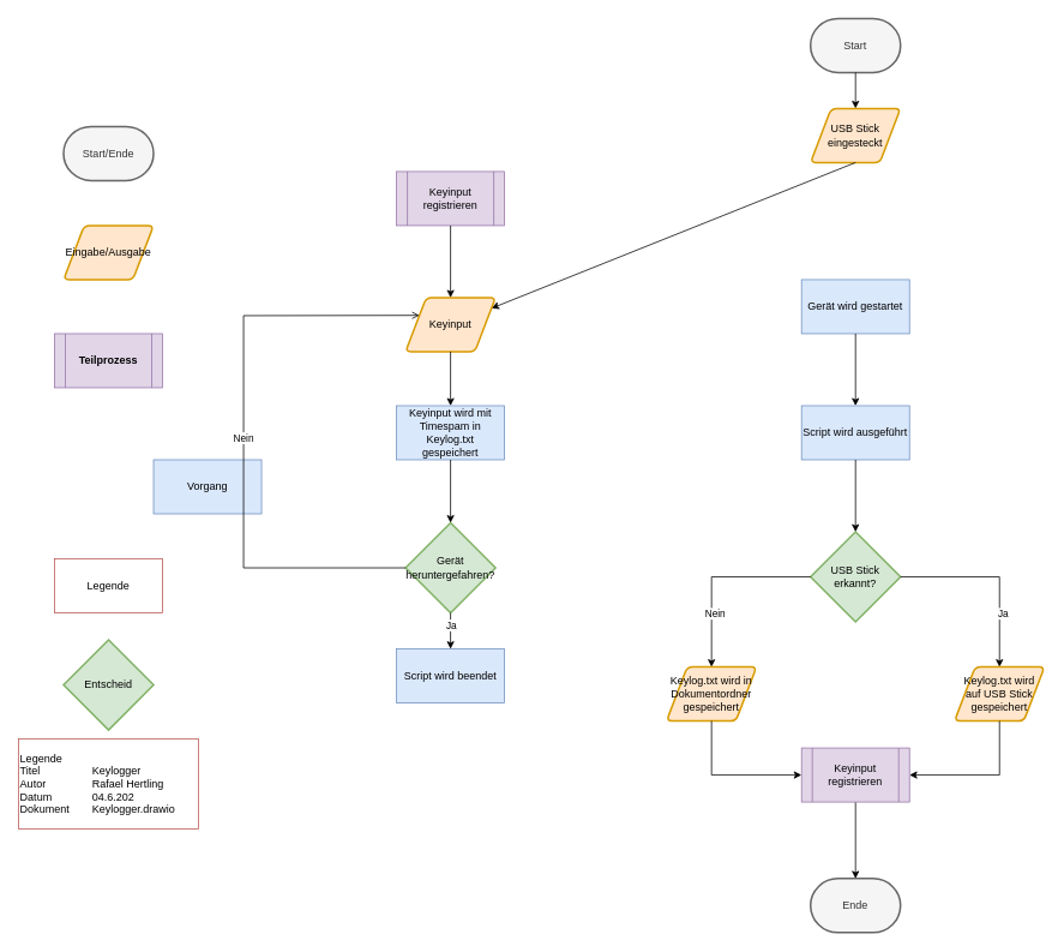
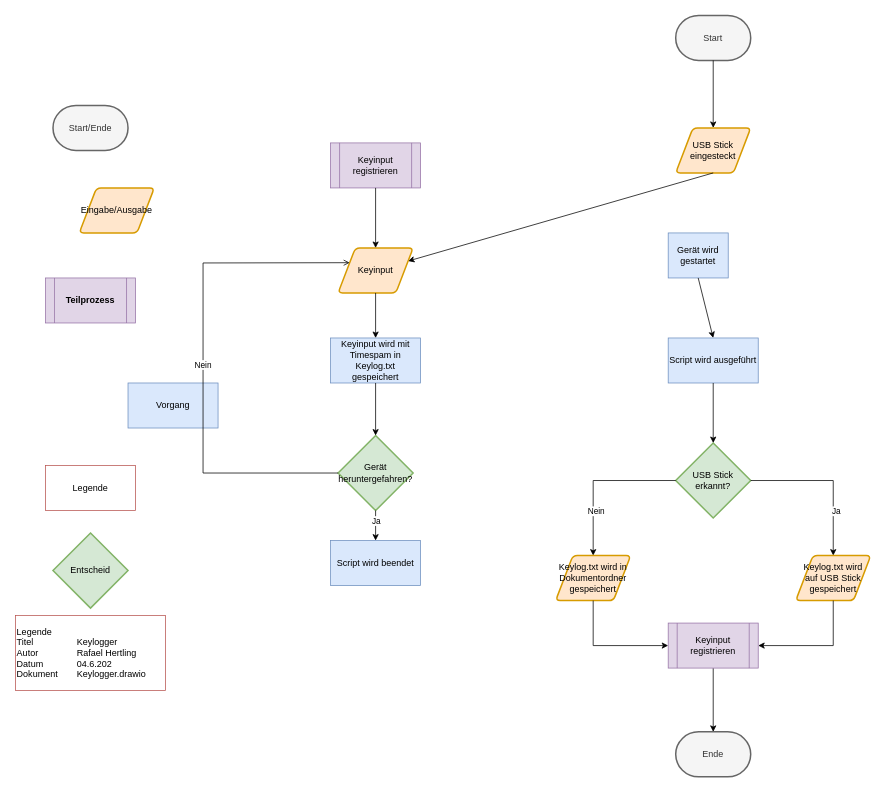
  <mxCell id="0" />
  <mxCell id="1" parent="0" />
- <mxCell id="2" value="Eingabe/Ausgabe" style="shape=parallelogram;html=1;strokeWidth=2;perimeter=parallelogramPerimeter;whiteSpace=wrap;rounded=1;arcSize=12;size=0.23;fillColor=#ffe6cc;strokeColor=#d79b00;" parent="1" vertex="1"><mxGeometry x="70" y="250" width="100" height="60" as="geometry" /></mxCell>
+ <mxCell id="2" value="Eingabe/Ausgabe" style="shape=parallelogram;html=1;strokeWidth=2;perimeter=parallelogramPerimeter;whiteSpace=wrap;rounded=1;arcSize=12;size=0.23;fillColor=#ffe6cc;strokeColor=#d79b00;" parent="1" vertex="1"><mxGeometry x="105" y="250" width="100" height="60" as="geometry" /></mxCell>
  <mxCell id="3" value="Start/Ende" style="strokeWidth=2;html=1;shape=mxgraph.flowchart.terminator;whiteSpace=wrap;fillColor=#f5f5f5;fontColor=#333333;strokeColor=#666666;" parent="1" vertex="1"><mxGeometry x="70" y="140" width="100" height="60" as="geometry" /></mxCell>
  <mxCell id="4" value="Teilprozess" style="shape=process;whiteSpace=wrap;html=1;backgroundOutline=1;fillColor=#e1d5e7;strokeColor=#9673a6;fontStyle=1" parent="1" vertex="1"><mxGeometry x="60" y="370" width="120" height="60" as="geometry" /></mxCell>
  <mxCell id="5" value="Legende" style="rounded=0;whiteSpace=wrap;html=1;fillColor=none;strokeColor=#b85450;" parent="1" vertex="1"><mxGeometry x="60" y="620" width="120" height="60" as="geometry" /></mxCell>
  <mxCell id="6" value="Vorgang" style="rounded=0;whiteSpace=wrap;html=1;fillColor=#dae8fc;strokeColor=#6c8ebf;" parent="1" vertex="1"><mxGeometry x="170" y="510" width="120" height="60" as="geometry" /></mxCell>
  <mxCell id="7" value="Legende&lt;div style=&quot;&quot;&gt;Titel&lt;span style=&quot;white-space: pre;&quot;&gt;&#09;&lt;/span&gt;&lt;span style=&quot;white-space: pre;&quot;&gt;&#09;&lt;span style=&quot;white-space: pre;&quot;&gt;&#09;&lt;/span&gt;K&lt;/span&gt;eylogger&lt;/div&gt;&lt;div&gt;Autor&lt;span style=&quot;white-space: pre;&quot;&gt;&#09;&lt;span style=&quot;white-space: pre;&quot;&gt;&#09;&lt;/span&gt;R&lt;/span&gt;afael Hertling&lt;/div&gt;&lt;div&gt;Datum&amp;nbsp;&lt;span style=&quot;white-space: pre;&quot;&gt;&#09;&lt;span style=&quot;white-space: pre;&quot;&gt;&#09;&lt;/span&gt;0&lt;/span&gt;4.6.202&lt;/div&gt;&lt;div&gt;Dokument &lt;span style=&quot;white-space: pre;&quot;&gt;&#09;&lt;/span&gt;Keylogger.drawio&lt;/div&gt;" style="rounded=0;whiteSpace=wrap;html=1;fillColor=none;strokeColor=#b85450;align=left;" parent="1" vertex="1"><mxGeometry x="20" y="820" width="200" height="100" as="geometry" /></mxCell>
  <mxCell id="8" value="Start" style="strokeWidth=2;html=1;shape=mxgraph.flowchart.terminator;whiteSpace=wrap;fillColor=#f5f5f5;fontColor=#333333;strokeColor=#666666;" parent="1" vertex="1"><mxGeometry x="900" y="20" width="100" height="60" as="geometry" /></mxCell>
  <mxCell id="9" value="USB Stick erkannt?" style="strokeWidth=2;html=1;shape=mxgraph.flowchart.decision;whiteSpace=wrap;fillColor=#d5e8d4;strokeColor=#82b366;" parent="1" vertex="1"><mxGeometry x="900" y="590" width="100" height="100" as="geometry" /></mxCell>
  <mxCell id="10" value="Ende" style="strokeWidth=2;html=1;shape=mxgraph.flowchart.terminator;whiteSpace=wrap;fillColor=#f5f5f5;fontColor=#333333;strokeColor=#666666;" parent="1" vertex="1"><mxGeometry x="900" y="975" width="100" height="60" as="geometry" /></mxCell>
  <mxCell id="11" value="" style="endArrow=classic;html=1;rounded=0;exitX=0.5;exitY=1;exitDx=0;exitDy=0;exitPerimeter=0;entryX=0.5;entryY=0;entryDx=0;entryDy=0;" parent="1" source="8" target="13" edge="1"><mxGeometry width="50" height="50" relative="1" as="geometry"><mxPoint x="780" y="340" as="sourcePoint" /><mxPoint x="935" y="380" as="targetPoint" /></mxGeometry></mxCell>
- <mxCell id="12" value="Gerät wird gestartet" style="rounded=0;whiteSpace=wrap;html=1;fillColor=#dae8fc;strokeColor=#6c8ebf;" parent="1" vertex="1"><mxGeometry x="890" y="310" width="120" height="60" as="geometry" /></mxCell>
- <mxCell id="13" value="USB Stick eingesteckt" style="shape=parallelogram;html=1;strokeWidth=2;perimeter=parallelogramPerimeter;whiteSpace=wrap;rounded=1;arcSize=12;size=0.23;fillColor=#ffe6cc;strokeColor=#d79b00;" parent="1" vertex="1"><mxGeometry x="900" y="120" width="100" height="60" as="geometry" /></mxCell>
+ <mxCell id="12" value="Gerät wird gestartet" style="rounded=0;whiteSpace=wrap;html=1;fillColor=#dae8fc;strokeColor=#6c8ebf;" parent="1" vertex="1"><mxGeometry x="890" y="310" width="80" height="60" as="geometry" /></mxCell>
+ <mxCell id="13" value="USB Stick eingesteckt" style="shape=parallelogram;html=1;strokeWidth=2;perimeter=parallelogramPerimeter;whiteSpace=wrap;rounded=1;arcSize=12;size=0.23;fillColor=#ffe6cc;strokeColor=#d79b00;" parent="1" vertex="1"><mxGeometry x="900" y="170" width="100" height="60" as="geometry" /></mxCell>
  <mxCell id="14" value="" style="endArrow=classic;html=1;rounded=0;exitX=0.5;exitY=1;exitDx=0;exitDy=0;" parent="1" source="13" target="30" edge="1"><mxGeometry width="50" height="50" relative="1" as="geometry"><mxPoint x="920" y="440" as="sourcePoint" /><mxPoint x="970" y="390" as="targetPoint" /></mxGeometry></mxCell>
  <mxCell id="15" value="" style="endArrow=classic;html=1;rounded=0;exitX=0.5;exitY=1;exitDx=0;exitDy=0;entryX=0.5;entryY=0;entryDx=0;entryDy=0;" parent="1" source="12" target="25" edge="1"><mxGeometry width="50" height="50" relative="1" as="geometry"><mxPoint x="680" y="890" as="sourcePoint" /><mxPoint x="950" y="470" as="targetPoint" /></mxGeometry></mxCell>
  <mxCell id="16" value="" style="endArrow=classic;html=1;rounded=0;" parent="1" edge="1"><mxGeometry width="50" height="50" relative="1" as="geometry"><mxPoint x="1000" y="640" as="sourcePoint" /><mxPoint x="1110" y="740" as="targetPoint" /><Array as="points"><mxPoint x="1110" y="640" /></Array></mxGeometry></mxCell>
  <mxCell id="17" value="Ja" style="edgeLabel;html=1;align=center;verticalAlign=middle;resizable=0;points=[];" parent="16" vertex="1" connectable="0"><mxGeometry x="0.429" y="3" relative="1" as="geometry"><mxPoint as="offset" /></mxGeometry></mxCell>
  <mxCell id="18" value="" style="endArrow=classic;html=1;rounded=0;exitX=0;exitY=0.5;exitDx=0;exitDy=0;exitPerimeter=0;" parent="1" source="9" edge="1"><mxGeometry width="50" height="50" relative="1" as="geometry"><mxPoint x="670" y="640" as="sourcePoint" /><mxPoint x="790" y="740" as="targetPoint" /><Array as="points"><mxPoint x="790" y="640" /></Array></mxGeometry></mxCell>
  <mxCell id="19" value="Nein" style="edgeLabel;html=1;align=center;verticalAlign=middle;resizable=0;points=[];" parent="18" vertex="1" connectable="0"><mxGeometry x="0.429" y="3" relative="1" as="geometry"><mxPoint as="offset" /></mxGeometry></mxCell>
  <mxCell id="20" value="Keylog.txt wird in Dokumentordner gespeichert" style="shape=parallelogram;html=1;strokeWidth=2;perimeter=parallelogramPerimeter;whiteSpace=wrap;rounded=1;arcSize=12;size=0.23;fillColor=#ffe6cc;strokeColor=#d79b00;" parent="1" vertex="1"><mxGeometry x="740" y="740" width="100" height="60" as="geometry" /></mxCell>
  <mxCell id="21" value="Keylog.txt wird auf USB Stick gespeichert" style="shape=parallelogram;html=1;strokeWidth=2;perimeter=parallelogramPerimeter;whiteSpace=wrap;rounded=1;arcSize=12;size=0.23;fillColor=#ffe6cc;strokeColor=#d79b00;" parent="1" vertex="1"><mxGeometry x="1060" y="740" width="100" height="60" as="geometry" /></mxCell>
  <mxCell id="22" value="" style="endArrow=classic;html=1;rounded=0;exitX=0.5;exitY=1;exitDx=0;exitDy=0;entryX=0;entryY=0.5;entryDx=0;entryDy=0;" parent="1" source="20" target="28" edge="1"><mxGeometry width="50" height="50" relative="1" as="geometry"><mxPoint x="780" y="910" as="sourcePoint" /><mxPoint x="890" y="860" as="targetPoint" /><Array as="points"><mxPoint x="790" y="860" /></Array></mxGeometry></mxCell>
  <mxCell id="23" value="" style="endArrow=classic;html=1;rounded=0;exitX=0.5;exitY=1;exitDx=0;exitDy=0;entryX=1;entryY=0.5;entryDx=0;entryDy=0;" parent="1" source="21" target="28" edge="1"><mxGeometry width="50" height="50" relative="1" as="geometry"><mxPoint x="1090" y="920" as="sourcePoint" /><mxPoint x="1010" y="860" as="targetPoint" /><Array as="points"><mxPoint x="1110" y="860" /></Array></mxGeometry></mxCell>
  <mxCell id="24" value="" style="endArrow=classic;html=1;rounded=0;entryX=0.5;entryY=0;entryDx=0;entryDy=0;entryPerimeter=0;exitX=0.5;exitY=1;exitDx=0;exitDy=0;" parent="1" source="28" target="10" edge="1"><mxGeometry width="50" height="50" relative="1" as="geometry"><mxPoint x="950" y="1020" as="sourcePoint" /><mxPoint x="970" y="940" as="targetPoint" /></mxGeometry></mxCell>
  <mxCell id="25" value="Script wird ausgeführt" style="rounded=0;whiteSpace=wrap;html=1;fillColor=#dae8fc;strokeColor=#6c8ebf;" vertex="1" parent="1"><mxGeometry x="890" y="450" width="120" height="60" as="geometry" /></mxCell>
  <mxCell id="26" value="" style="endArrow=classic;html=1;rounded=0;entryX=0.5;entryY=0;entryDx=0;entryDy=0;entryPerimeter=0;exitX=0.5;exitY=1;exitDx=0;exitDy=0;" edge="1" parent="1" source="25" target="9"><mxGeometry width="50" height="50" relative="1" as="geometry"><mxPoint x="900" y="570" as="sourcePoint" /><mxPoint x="950" y="520" as="targetPoint" /></mxGeometry></mxCell>
  <mxCell id="27" value="Entscheid" style="strokeWidth=2;html=1;shape=mxgraph.flowchart.decision;whiteSpace=wrap;fillColor=#d5e8d4;strokeColor=#82b366;" vertex="1" parent="1"><mxGeometry x="70" y="710" width="100" height="100" as="geometry" /></mxCell>
  <mxCell id="28" value="Keyinput registrieren" style="shape=process;whiteSpace=wrap;html=1;backgroundOutline=1;fillColor=#e1d5e7;strokeColor=#9673a6;" vertex="1" parent="1"><mxGeometry x="890" y="830" width="120" height="60" as="geometry" /></mxCell>
  <mxCell id="29" value="Keyinput registrieren" style="shape=process;whiteSpace=wrap;html=1;backgroundOutline=1;fillColor=#e1d5e7;strokeColor=#9673a6;" vertex="1" parent="1"><mxGeometry x="440" y="190" width="120" height="60" as="geometry" /></mxCell>
  <mxCell id="30" value="Keyinput" style="shape=parallelogram;html=1;strokeWidth=2;perimeter=parallelogramPerimeter;whiteSpace=wrap;rounded=1;arcSize=12;size=0.23;fillColor=#ffe6cc;strokeColor=#d79b00;" vertex="1" parent="1"><mxGeometry x="450" y="330" width="100" height="60" as="geometry" /></mxCell>
  <mxCell id="31" value="Keyinput wird mit Timespam in Keylog.txt gespeichert" style="rounded=0;whiteSpace=wrap;html=1;fillColor=#dae8fc;strokeColor=#6c8ebf;" vertex="1" parent="1"><mxGeometry x="440" y="450" width="120" height="60" as="geometry" /></mxCell>
  <mxCell id="32" value="Gerät heruntergefahren?" style="strokeWidth=2;html=1;shape=mxgraph.flowchart.decision;whiteSpace=wrap;fillColor=#d5e8d4;strokeColor=#82b366;" vertex="1" parent="1"><mxGeometry x="450" y="580" width="100" height="100" as="geometry" /></mxCell>
  <mxCell id="33" value="Script wird beendet" style="rounded=0;whiteSpace=wrap;html=1;fillColor=#dae8fc;strokeColor=#6c8ebf;" vertex="1" parent="1"><mxGeometry x="440" y="720" width="120" height="60" as="geometry" /></mxCell>
  <mxCell id="34" value="" style="endArrow=classic;html=1;rounded=0;entryX=0.5;entryY=0;entryDx=0;entryDy=0;" edge="1" parent="1" target="30"><mxGeometry width="50" height="50" relative="1" as="geometry"><mxPoint x="500" y="250" as="sourcePoint" /><mxPoint x="560" y="470" as="targetPoint" /></mxGeometry></mxCell>
  <mxCell id="35" value="" style="endArrow=classic;html=1;rounded=0;entryX=0.5;entryY=0;entryDx=0;entryDy=0;exitX=0.5;exitY=1;exitDx=0;exitDy=0;" edge="1" parent="1" source="30" target="31"><mxGeometry width="50" height="50" relative="1" as="geometry"><mxPoint x="360" y="450" as="sourcePoint" /><mxPoint x="410" y="400" as="targetPoint" /></mxGeometry></mxCell>
  <mxCell id="36" value="" style="endArrow=classic;html=1;rounded=0;entryX=0.5;entryY=0;entryDx=0;entryDy=0;entryPerimeter=0;exitX=0.5;exitY=1;exitDx=0;exitDy=0;" edge="1" parent="1" source="31" target="32"><mxGeometry width="50" height="50" relative="1" as="geometry"><mxPoint x="450" y="560" as="sourcePoint" /><mxPoint x="500" y="510" as="targetPoint" /></mxGeometry></mxCell>
  <mxCell id="37" value="" style="endArrow=classic;html=1;rounded=0;entryX=0.5;entryY=0;entryDx=0;entryDy=0;exitX=0.5;exitY=1;exitDx=0;exitDy=0;exitPerimeter=0;" edge="1" parent="1" source="32" target="33"><mxGeometry width="50" height="50" relative="1" as="geometry"><mxPoint x="320" y="700" as="sourcePoint" /><mxPoint x="370" y="650" as="targetPoint" /></mxGeometry></mxCell>
  <mxCell id="38" value="Ja" style="edgeLabel;html=1;align=center;verticalAlign=middle;resizable=0;points=[];" vertex="1" connectable="0" parent="37"><mxGeometry x="-0.35" relative="1" as="geometry"><mxPoint as="offset" /></mxGeometry></mxCell>
  <mxCell id="39" value="" style="endArrow=open;html=1;rounded=0;exitX=0;exitY=0.5;exitDx=0;exitDy=0;exitPerimeter=0;entryX=0;entryY=0.25;entryDx=0;entryDy=0;" edge="1" parent="1" source="32" target="30"><mxGeometry width="50" height="50" relative="1" as="geometry"><mxPoint x="290" y="670" as="sourcePoint" /><mxPoint x="320" y="360" as="targetPoint" /><Array as="points"><mxPoint x="270" y="630" /><mxPoint x="270" y="350" /></Array></mxGeometry></mxCell>
  <mxCell id="40" value="Nein" style="edgeLabel;html=1;align=center;verticalAlign=middle;resizable=0;points=[];" vertex="1" connectable="0" parent="39"><mxGeometry x="-0.008" y="1" relative="1" as="geometry"><mxPoint as="offset" /></mxGeometry></mxCell>
